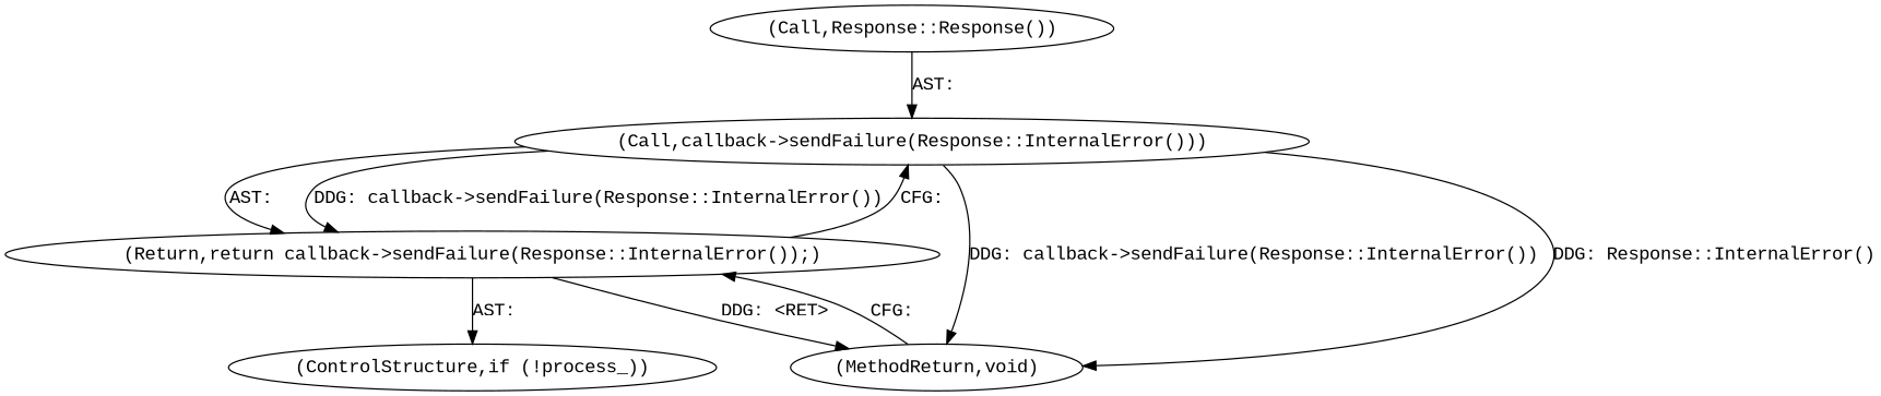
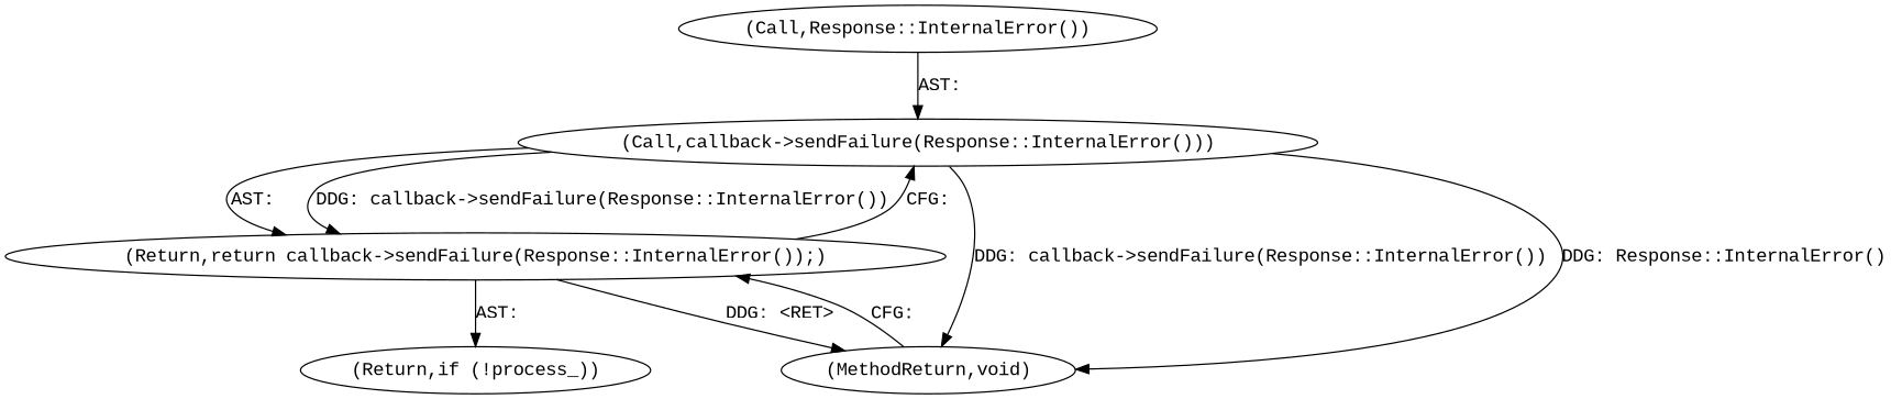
  digraph {
    fontname="Liberation Mono"
    node [fontname="Liberation Mono"]
    edge [fontname="Liberation Mono"]
    n1 [label="(Call,callback->sendFailure(Response::InternalError()))"]
    n2 [label="(Return,return callback->sendFailure(Response::InternalError());)"]
    n3 [label="(MethodReturn,void)"]
-   n4 [label="(ControlStructure,if (!process_))"]
-   n5 [label="(Call,Response::Response())"]
+   n4 [label="(Return,if (!process_))"]
+   n5 [label="(Call,Response::InternalError())"]
    n1 -> n2 [label="AST: "]
    n1 -> n2 [label="DDG: callback->sendFailure(Response::InternalError())"]
    n1 -> n3 [label="DDG: callback->sendFailure(Response::InternalError())"]
    n1 -> n3 [label="DDG: Response::InternalError()"]
    n2 -> n1 [label="CFG: "]
    n2 -> n3 [label="DDG: <RET>"]
    n2 -> n4 [label="AST: "]
    n3 -> n2 [label="CFG: "]
    n5 -> n1 [label="AST: "]
  }
